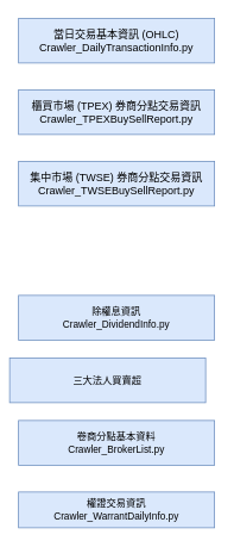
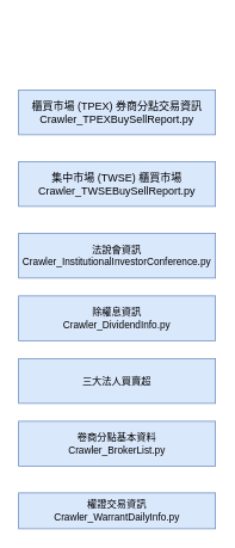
  <mxCell id="0" />
  <mxCell id="1" parent="0" />
- <mxCell id="2" value="當日交易基本資訊 (OHLC)&lt;div&gt;Crawler_DailyTransactionInfo.py&lt;/div&gt;" style="rounded=0;whiteSpace=wrap;html=1;fillColor=#dae8fc;strokeColor=#6c8ebf;" parent="1" vertex="1"><mxGeometry x="20" y="20" width="220" height="50" as="geometry" /></mxCell>
  <mxCell id="3" value="櫃買市場 (TPEX) 券商分點交易資訊&#10;Crawler_TPEXBuySellReport.py" style="text;whiteSpace=wrap;strokeColor=#6c8ebf;align=center;fontFamily=Helvetica;fontSize=12;verticalAlign=middle;fillColor=#dae8fc;" parent="1" vertex="1"><mxGeometry x="20" y="100" width="220" height="50" as="geometry" /></mxCell>
- <mxCell id="4" value="集中市場 (TWSE) 券商分點交易資訊&#10;Crawler_TWSEBuySellReport.py" style="text;whiteSpace=wrap;strokeColor=#6c8ebf;align=center;fontFamily=Helvetica;fontSize=12;verticalAlign=middle;fillColor=#dae8fc;" parent="1" vertex="1"><mxGeometry x="20" y="180" width="220" height="50" as="geometry" /></mxCell>
+ <mxCell id="4" value="集中市場 (TWSE) 櫃買市場&#10;Crawler_TWSEBuySellReport.py" style="text;whiteSpace=wrap;strokeColor=#6c8ebf;align=center;fontFamily=Helvetica;fontSize=12;verticalAlign=middle;fillColor=#dae8fc;" parent="1" vertex="1"><mxGeometry x="20" y="180" width="220" height="50" as="geometry" /></mxCell>
+ <mxCell id="5" value="法說會資訊&#10;Crawler_InstitutionalInvestorConference.py" style="text;whiteSpace=wrap;strokeColor=#6c8ebf;align=center;fontFamily=Helvetica;fontSize=11;verticalAlign=middle;fillColor=#dae8fc;" parent="1" vertex="1"><mxGeometry x="20" y="260" width="220" height="50" as="geometry" /></mxCell>
  <mxCell id="6" value="除權息資訊&#10;Crawler_DividendInfo.py" style="text;whiteSpace=wrap;strokeColor=#6c8ebf;align=center;fontFamily=Helvetica;fontSize=11;verticalAlign=middle;fillColor=#dae8fc;" parent="1" vertex="1"><mxGeometry x="20" y="330" width="220" height="50" as="geometry" /></mxCell>
- <mxCell id="7" value="三大法人買賣超" style="text;whiteSpace=wrap;strokeColor=#6c8ebf;align=center;fontFamily=Helvetica;fontSize=11;verticalAlign=middle;fillColor=#dae8fc;" parent="1" vertex="1"><mxGeometry x="10" y="400" width="220" height="50" as="geometry" /></mxCell>
+ <mxCell id="7" value="三大法人買賣超" style="text;whiteSpace=wrap;strokeColor=#6c8ebf;align=center;fontFamily=Helvetica;fontSize=11;verticalAlign=middle;fillColor=#dae8fc;" parent="1" vertex="1"><mxGeometry x="20" y="400" width="220" height="50" as="geometry" /></mxCell>
  <mxCell id="8" value="卷商分點基本資料&#10;Crawler_BrokerList.py" style="text;whiteSpace=wrap;strokeColor=#6c8ebf;align=center;fontFamily=Helvetica;fontSize=11;verticalAlign=middle;fillColor=#dae8fc;" parent="1" vertex="1"><mxGeometry x="20" y="470" width="220" height="50" as="geometry" /></mxCell>
  <mxCell id="9" value="權證交易資訊&#10;Crawler_WarrantDailyInfo.py" style="text;whiteSpace=wrap;strokeColor=#6c8ebf;align=center;fontFamily=Helvetica;fontSize=11;verticalAlign=middle;fillColor=#dae8fc;" parent="1" vertex="1"><mxGeometry x="20" y="550" width="220" height="40" as="geometry" /></mxCell>
